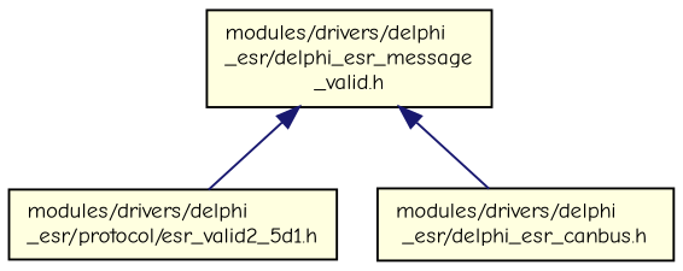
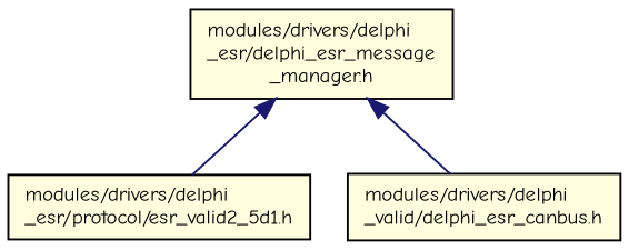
  digraph {
    fontname="Comic Neue"
    node [color=black fillcolor=lightyellow fontname="Comic Neue" fontsize=10 shape=record style=filled]
    edge [color=midnightblue dir=back fontname="Comic Neue" fontsize=10 labelfontname=Helvetica labelfontsize=10 style=solid]
    n1 [fontcolor=black height=0.2 label="modules/drivers/delphi\l_esr/protocol/esr_valid2_5d1.h" width=0.4]
-   n2 [height=0.2 label="modules/drivers/delphi\l_esr/delphi_esr_message\l_valid.h" width=0.4]
-   n3 [height=0.2 label="modules/drivers/delphi\l_esr/delphi_esr_canbus.h" width=0.4]
+   n2 [height=0.2 label="modules/drivers/delphi\l_esr/delphi_esr_message\l_manager.h" width=0.4]
+   n3 [height=0.2 label="modules/drivers/delphi\l_valid/delphi_esr_canbus.h" width=0.4]
    n2 -> n1
    n2 -> n3
  }
